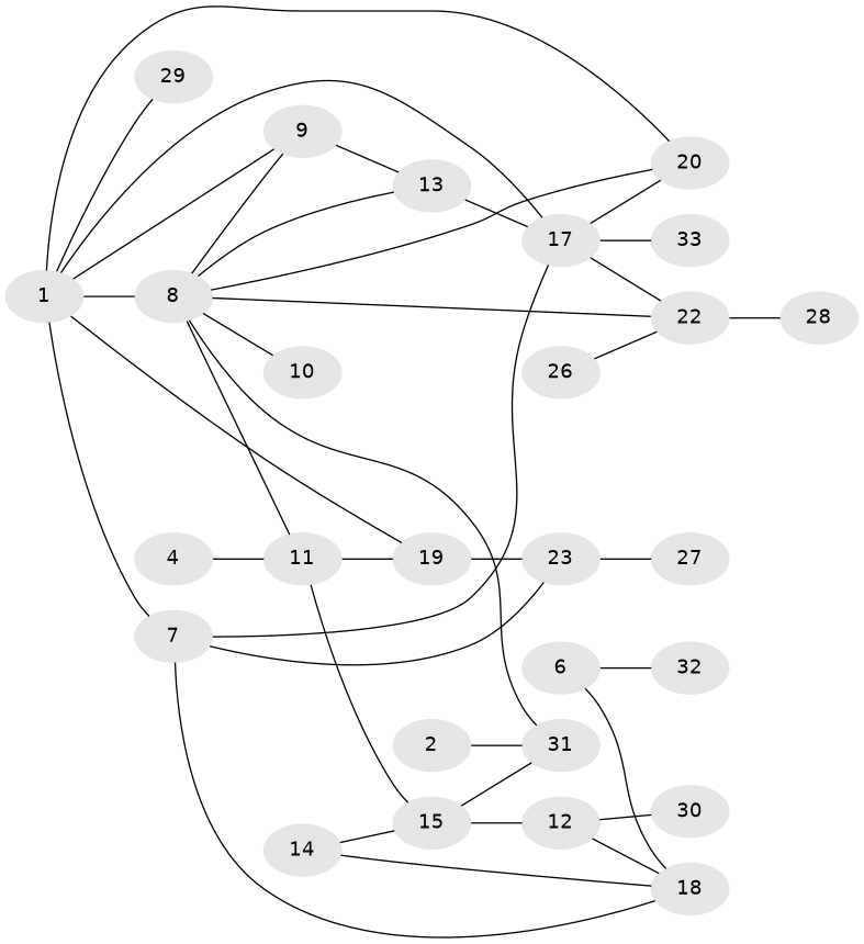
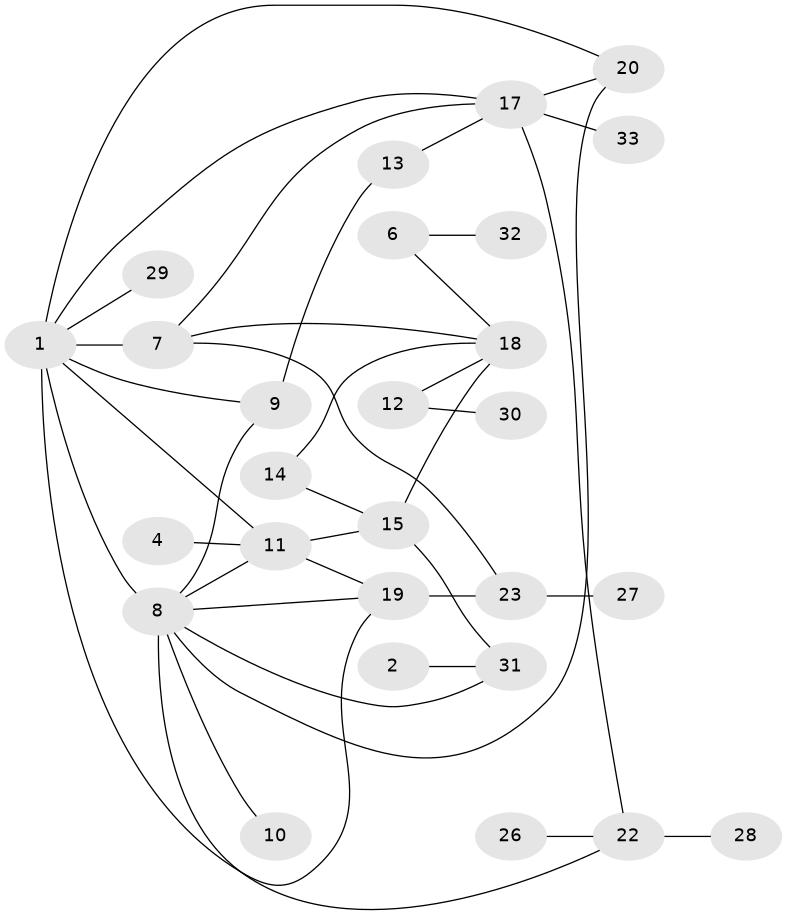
  graph {
    fontname="DejaVu Sans"
    rankdir=LR
    node [color=gray90 fontname="DejaVu Sans" style=filled]
    edge [fontname="DejaVu Sans" weight=1.0]
    1
    7
    8
    9
    11
    17
    19
    20
    29
    18
    23
    31
    10
    13
    22
    15
    33
    2
    4
    6
    32
    27
    28
    12
    30
    14
    26
    1 -- 7 [weight=4.0]
    1 -- 8 [weight=2.0]
    1 -- 9 [weight=2.0]
+   1 -- 11
    1 -- 17
    1 -- 19
    1 -- 20 [weight=2.0]
    1 -- 29
    7 -- 17
    7 -- 18
    7 -- 23
    8 -- 9
    8 -- 11
    8 -- 20
    8 -- 31
    8 -- 10
-   8 -- 13
+   8 -- 19
    8 -- 22
    9 -- 13
    11 -- 19
    11 -- 15 [weight=4.0]
    17 -- 20 [weight=2.0]
    17 -- 22
    17 -- 33
    19 -- 23 [weight=2.0]
    23 -- 27
    13 -- 17
    22 -- 28
-   15 -- 12 [weight=2.0]
+   15 -- 18 [weight=2.0]
    15 -- 31
    2 -- 31
    4 -- 11
    6 -- 18
    6 -- 32
    12 -- 18
    12 -- 30
    14 -- 18
    14 -- 15
    26 -- 22
  }
